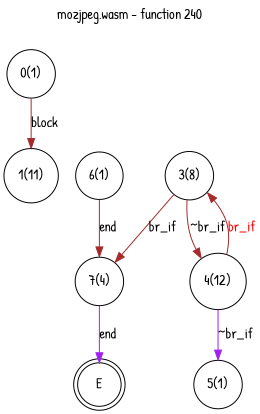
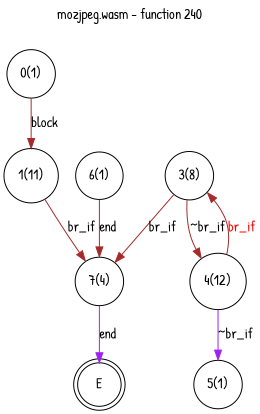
  digraph {
    fontname="Patrick Hand"
    label="mozjpeg.wasm - function 240"
    labelfontcolor=black
    labelfontname=Helvetica
    labelfontsize=16
    labelloc=t
    node [fontname="Patrick Hand" shape=circle fontcolor=black]
    edge [color=brown fontname="Patrick Hand"]
    E [shape=doublecircle fontcolor=""]
    n2 [label="0(1)"]
    n3 [label="1(11)"]
    n4 [label="7(4)"]
    n5 [label="3(8)"]
    n6 [label="4(12)"]
    n7 [label="5(1)"]
    n8 [label="6(1)"]
    n2 -> n3 [label=block]
+   n3 -> n4 [label=br_if]
    n4 -> E [color=purple label=end]
    n5 -> n4 [label=br_if]
    n5 -> n6 [label="~br_if"]
    n6 -> n5 [fontcolor=red label=br_if]
    n6 -> n7 [color=purple label="~br_if"]
    n8 -> n4 [label=end]
  }
